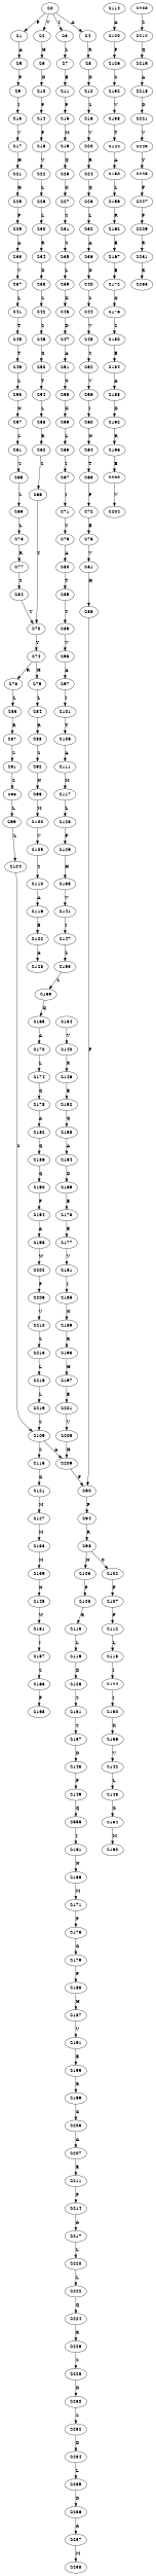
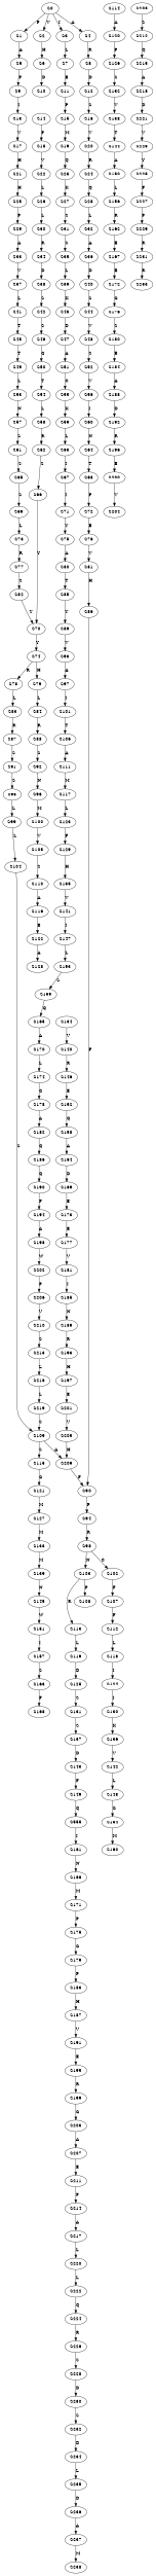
  strict digraph {
    S0
    S1
    S2
    S3
    S4
    S5
    S6
    S7
    S8
    S9
    S10
    S11
    S12
    S13
    S14
    S15
    S16
    S17
    S18
    S19
    S20
    S21
    S22
    S23
    S24
    S25
    S26
    S27
    S28
    S29
    S30
    S31
    S32
    S33
    S34
    S35
    S36
    S37
    S38
    S39
    S40
    S41
    S42
    S43
    S44
    S45
    S46
    S47
    S48
    S49
    S50
    S51
    S52
    S53
    S54
    S55
    S56
    S57
    S58
    S59
    S60
    S61
    S62
    S63
    S64
    S65
    S66
    S67
    S68
    S69
    S70
    S71
    S72
    S73
    S74
    S75
    S76
    S77
    S78
    S79
    S80
    S81
    S82
    S83
    S84
    S85
    S86
    S87
    S88
    S89
    S90
    S91
    S92
    S93
    S94
    S95
    S96
    S97
    S98
    S99
    S100
    S101
    S102
    S103
    S104
    S105
    S106
    S107
    S108
    S109
    S110
    S111
    S112
    S113
    S115
    S209
    S116
    S117
    S118
    S119
    S114
    S120
    S121
    S122
    S123
    S124
    S125
    S126
    S127
    S128
    S129
    S130
    S131
    S132
    S133
    S135
    S136
    S137
    S138
    S139
    S134
    S140
    S141
    S142
    S143
    S144
    S145
    S146
    S147
    S148
    S149
    S150
    S151
    S152
    S153
    S154
    n157 [label=S555]
    S156
    S157
    S158
    S159
    S160
    S161
    S162
    S163
    S164
    S165
    S166
    S167
    S168
    S169
    S170
    S171
    S172
    S173
    S174
    S175
    S176
    S177
    S178
    S179
    S180
    S181
    S182
    S183
    S184
    S185
    S186
    S187
    S188
    S189
    S190
    S191
    S192
    S193
    S194
    S195
    S196
    S197
    S198
    S199
    S200
    S201
    S202
    S203
    S204
    S205
    S206
    S207
    S210
    S211
    S208
    S212
    S213
    S214
    S215
    S216
    S217
    S218
    S219
    S220
    S221
    S222
    S223
    S224
    S225
    S226
    S227
    S228
    S229
    S230
    S231
    S232
    S233
    S234
    S235
    S236
    S237
    S238
    S0 -> S1 [label=P]
    S0 -> S2 [label=V]
    S0 -> S3 [label=I]
    S0 -> S4 [label=A]
    S1 -> S5 [label=A]
    S2 -> S6 [label=H]
    S3 -> S7 [label=L]
    S4 -> S8 [label=R]
    S5 -> S9 [label=P]
    S6 -> S10 [label=D]
    S7 -> S11 [label=E]
    S8 -> S12 [label=D]
    S9 -> S13 [label=I]
-   S10 -> S14 [label=P]
    S11 -> S15 [label=P]
    S12 -> S16 [label=S]
    S13 -> S17 [label=V]
    S14 -> S18 [label=P]
    S15 -> S19 [label=M]
    S16 -> S20 [label=V]
    S17 -> S21 [label=H]
    S18 -> S22 [label=V]
    S19 -> S23 [label=Q]
    S20 -> S24 [label=R]
    S21 -> S25 [label=H]
    S22 -> S26 [label=L]
    S23 -> S27 [label=K]
    S24 -> S28 [label=Q]
    S25 -> S29 [label=P]
    S26 -> S30 [label=L]
    S27 -> S31 [label=S]
    S28 -> S32 [label=L]
    S29 -> S33 [label=A]
    S30 -> S34 [label=R]
    S31 -> S35 [label=S]
    S32 -> S36 [label=A]
    S33 -> S37 [label=V]
    S34 -> S38 [label=D]
    S35 -> S39 [label=L]
    S36 -> S40 [label=D]
    S37 -> S41 [label=L]
    S38 -> S42 [label=S]
    S39 -> S43 [label=K]
    S40 -> S44 [label=S]
    S41 -> S45 [label=T]
    S42 -> S46 [label=S]
    S43 -> S47 [label=D]
    S44 -> S48 [label=V]
    S45 -> S49 [label=T]
    S46 -> S50 [label=G]
    S47 -> S51 [label=A]
    S48 -> S52 [label=S]
    S49 -> S53 [label=L]
    S50 -> S54 [label=T]
    S51 -> S55 [label=C]
    S52 -> S56 [label=V]
    S53 -> S57 [label=N]
    S54 -> S58 [label=L]
    S55 -> S59 [label=K]
    S56 -> S60 [label=I]
    S57 -> S61 [label=S]
    S58 -> S62 [label=R]
    S59 -> S63 [label=L]
    S60 -> S64 [label=N]
    S61 -> S65 [label=S]
    S62 -> S66 [label=S]
    S63 -> S67 [label=I]
    S64 -> S68 [label=T]
    S65 -> S69 [label=S]
    S66 -> S70 [label=Y]
    S67 -> S71 [label=I]
    S68 -> S72 [label=P]
    S69 -> S73 [label=L]
    S70 -> S74 [label=Y]
    S71 -> S75 [label=Y]
    S72 -> S76 [label=E]
    S73 -> S77 [label=R]
    S74 -> S78 [label=R]
    S74 -> S79 [label=H]
    S75 -> S80 [label=A]
    S76 -> S81 [label=V]
    S77 -> S82 [label=S]
    S78 -> S83 [label=L]
    S79 -> S84 [label=L]
    S80 -> S85 [label=T]
    S81 -> S86 [label=H]
    S82 -> S70 [label=Y]
    S83 -> S87 [label=R]
    S84 -> S88 [label=R]
    S85 -> S89 [label=Y]
    S86 -> S90 [label=F]
    S87 -> S91 [label=S]
    S88 -> S92 [label=S]
    S89 -> S93 [label=V]
    S90 -> S94 [label=P]
    S91 -> S95 [label=S]
    S92 -> S96 [label=N]
    S93 -> S97 [label=A]
    S94 -> S98 [label=R]
    S95 -> S99 [label=L]
    S96 -> S100 [label=M]
    S97 -> S101 [label=I]
    S98 -> S102 [label=C]
    S98 -> S103 [label=N]
    S99 -> S104 [label=L]
    S100 -> S105 [label=V]
    S101 -> S106 [label=T]
    S102 -> S107 [label=F]
    S103 -> S108 [label=P]
    S104 -> S109 [label=S]
    S105 -> S110 [label=S]
    S106 -> S111 [label=A]
    S107 -> S112 [label=F]
-   S108 -> S113 [label=R]
+   S103 -> S113 [label=R]
    S109 -> S115 [label=S]
    S109 -> S209 [label=A]
    S110 -> S116 [label=A]
    S111 -> S117 [label=M]
    S112 -> S118 [label=L]
    S113 -> S119 [label=L]
    S115 -> S121 [label=G]
    S209 -> S90 [label=F]
    S116 -> S122 [label=E]
    S117 -> S123 [label=L]
    S118 -> S124 [label=I]
    S119 -> S125 [label=D]
    S114 -> S120 [label=A]
    S120 -> S126 [label=P]
    S121 -> S127 [label=M]
    S122 -> S128 [label=A]
    S123 -> S129 [label=F]
    S124 -> S130 [label=I]
    S125 -> S131 [label=S]
    S126 -> S132 [label=S]
    S127 -> S133 [label=M]
    S129 -> S135 [label=H]
    S130 -> S136 [label=K]
    S131 -> S137 [label=S]
    S132 -> S138 [label=V]
    S133 -> S139 [label=M]
    S135 -> S141 [label=V]
    S136 -> S142 [label=V]
    S137 -> S143 [label=D]
    S138 -> S144 [label=T]
    S139 -> S145 [label=N]
    S134 -> S140 [label=V]
    S140 -> S146 [label=R]
    S141 -> S147 [label=I]
    S142 -> S148 [label=L]
    S143 -> S149 [label=F]
    S144 -> S150 [label=A]
    S145 -> S151 [label=W]
    S146 -> S152 [label=E]
    S147 -> S153 [label=L]
    S148 -> S154 [label=G]
    S149 -> n157 [label=Q]
    S150 -> S156 [label=L]
    S151 -> S157 [label=I]
    S152 -> S158 [label=Q]
    S153 -> S159 [label=S]
    S154 -> S160 [label=M]
    n157 -> S161 [label=I]
    S156 -> S162 [label=R]
    S157 -> S163 [label=S]
    S158 -> S164 [label=A]
    S159 -> S165 [label=Q]
    S161 -> S166 [label=N]
    S162 -> S167 [label=E]
    S163 -> S168 [label=F]
    S164 -> S169 [label=D]
    S165 -> S170 [label=A]
    S166 -> S171 [label=M]
    S167 -> S172 [label=E]
    S169 -> S173 [label=E]
    S170 -> S174 [label=L]
    S171 -> S175 [label=P]
    S172 -> S176 [label=G]
    S173 -> S177 [label=E]
    S174 -> S178 [label=G]
    S175 -> S179 [label=G]
    S176 -> S180 [label=S]
    S177 -> S181 [label=V]
    S178 -> S182 [label=A]
    S179 -> S183 [label=P]
    S180 -> S184 [label=E]
    S181 -> S185 [label=I]
    S182 -> S186 [label=Q]
    S183 -> S187 [label=H]
    S184 -> S188 [label=A]
    S185 -> S189 [label=N]
    S186 -> S190 [label=Q]
    S187 -> S191 [label=V]
    S188 -> S192 [label=D]
    S189 -> S193 [label=R]
    S190 -> S194 [label=F]
    S191 -> S195 [label=E]
    S192 -> S196 [label=R]
    S193 -> S197 [label=H]
    S194 -> S198 [label=A]
    S195 -> S199 [label=R]
    S196 -> S200 [label=E]
    S197 -> S201 [label=E]
    S198 -> S202 [label=W]
    S199 -> S203 [label=G]
    S200 -> S204 [label=V]
    S201 -> S205 [label=V]
    S202 -> S206 [label=P]
    S203 -> S207 [label=A]
    S205 -> S209 [label=H]
    S206 -> S210 [label=V]
    S207 -> S211 [label=E]
    S210 -> S213 [label=S]
    S211 -> S214 [label=P]
    S208 -> S212 [label=S]
    S212 -> S215 [label=Q]
    S213 -> S216 [label=L]
    S214 -> S217 [label=A]
    S215 -> S218 [label=A]
    S216 -> S219 [label=L]
    S217 -> S220 [label=L]
    S218 -> S221 [label=D]
    S219 -> S109 [label=S]
    S220 -> S222 [label=L]
    S221 -> S223 [label=V]
    S222 -> S224 [label=Q]
    S223 -> S225 [label=Y]
    S224 -> S226 [label=R]
    S225 -> S227 [label=F]
    S226 -> S228 [label=S]
    S227 -> S229 [label=P]
    S228 -> S230 [label=D]
    S229 -> S231 [label=R]
    S230 -> S232 [label=S]
    S231 -> S233 [label=R]
    S232 -> S234 [label=D]
    S234 -> S235 [label=L]
    S235 -> S236 [label=D]
    S236 -> S237 [label=A]
    S237 -> S238 [label=M]
  }
